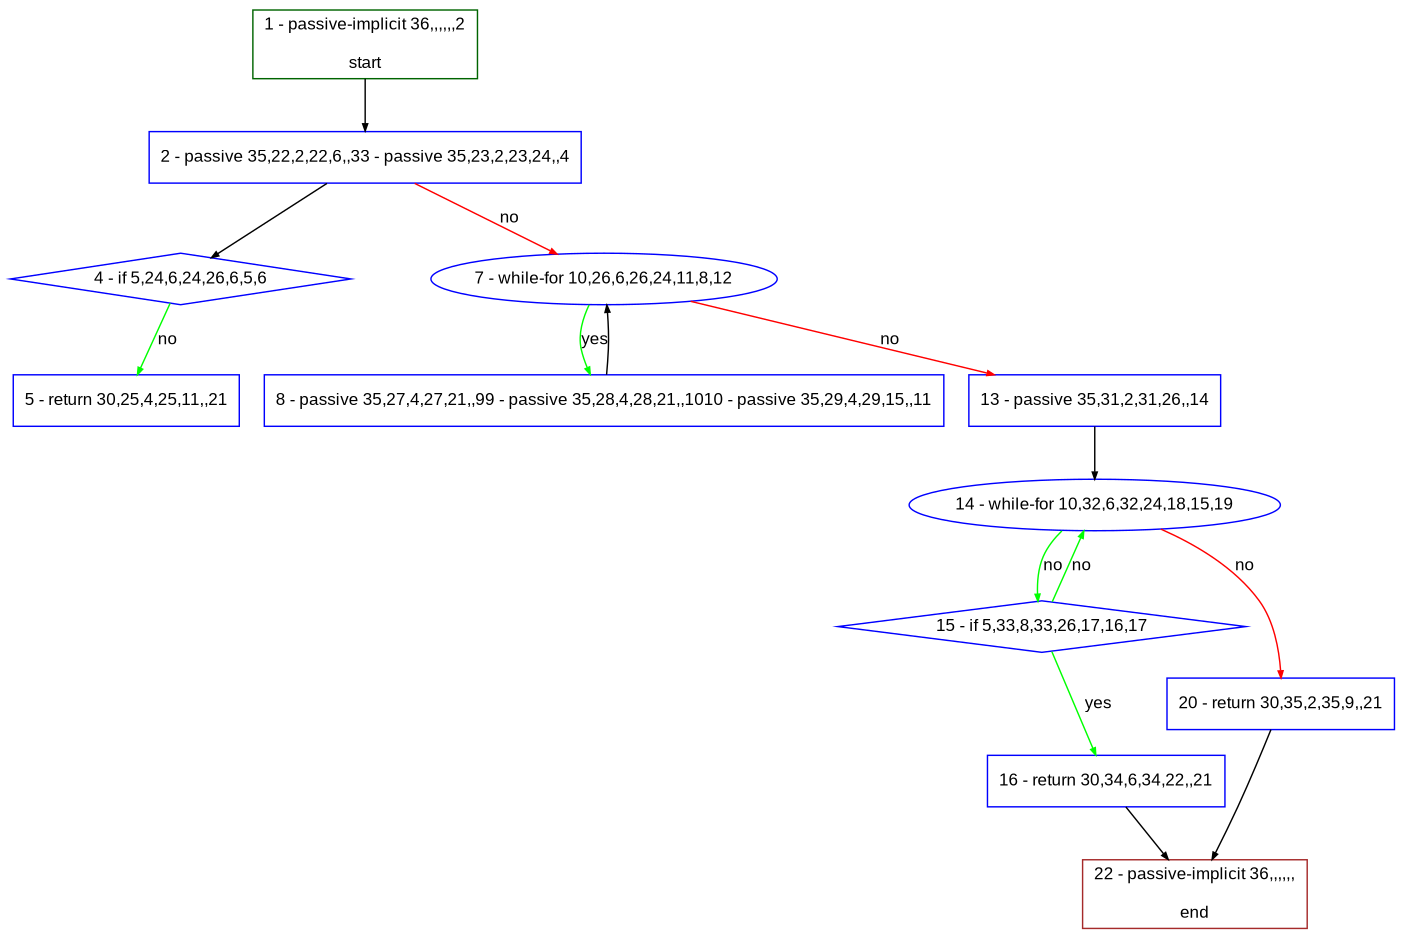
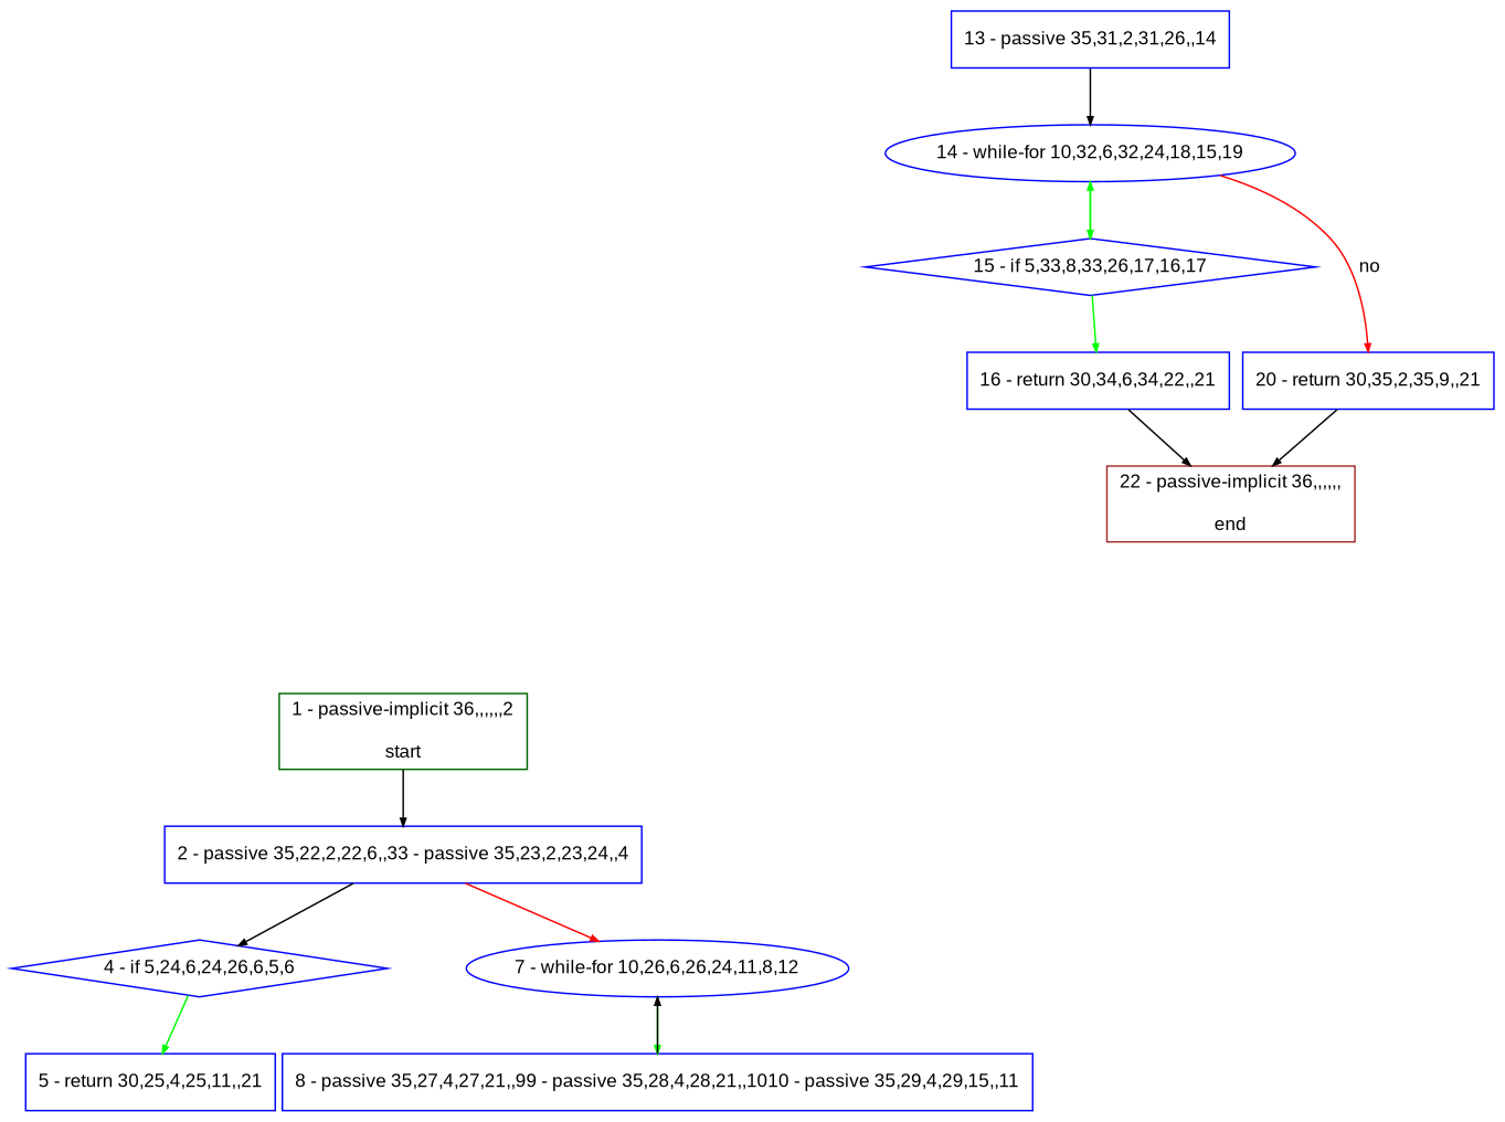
  digraph {
    bgcolor=white
    compound=true
    fillcolor="#FFFFCC"
    fontname=Arial
    fontsize=12
    pack=true
    packmode=clust
    style="rounded,filled"
    node [color="#0000ff" compound=true fillcolor="#ffffff" fixedsize=false fontname=Arial fontsize=12 node_initialized=no shape=box style=filled]
    edge [arrowhead=normal arrowsize=0.5 arrowtail=none color="#000000" compound=true dir=forward fontcolor=black fontname=Arial fontsize=12]
    n1 [label="2 - passive 35,22,2,22,6,,33 - passive 35,23,2,23,24,,4"]
    n2 [label="4 - if 5,24,6,24,26,6,5,6" shape=diamond]
    n3 [label="7 - while-for 10,26,6,26,24,11,8,12" shape=oval]
    n4 [label="5 - return 30,25,4,25,11,,21"]
    n5 [color="#006400" label="1 - passive-implicit 36,,,,,,2\n\nstart"]
    n6 [label="8 - passive 35,27,4,27,21,,99 - passive 35,28,4,28,21,,1010 - passive 35,29,4,29,15,,11"]
    n7 [label="13 - passive 35,31,2,31,26,,14"]
    n8 [color="#a52a2a" label="22 - passive-implicit 36,,,,,,\n\nend"]
    n9 [label="14 - while-for 10,32,6,32,24,18,15,19" shape=oval]
    n10 [label="15 - if 5,33,8,33,26,17,16,17" shape=diamond]
    n11 [label="20 - return 30,35,2,35,9,,21"]
    n12 [label="16 - return 30,34,6,34,22,,21"]
    n1 -> n2
    n1 -> n3 [color="#ff0000" label=no]
-   n2 -> n4 [color="#00ff00" label=no]
+   n2 -> n4 [color="#00ff00" label=yes]
    n3 -> n6 [color="#00ff00" label=yes]
-   n3 -> n7 [color="#ff0000" label=no]
    n5 -> n1
    n6 -> n3
    n7 -> n9
    n9 -> n10 [color="#00ff00" label=no]
    n9 -> n11 [color="#ff0000" label=no]
    n10 -> n9 [color="#00ff00" label=no]
    n10 -> n12 [color="#00ff00" label=yes]
    n11 -> n8
    n12 -> n8
  }
